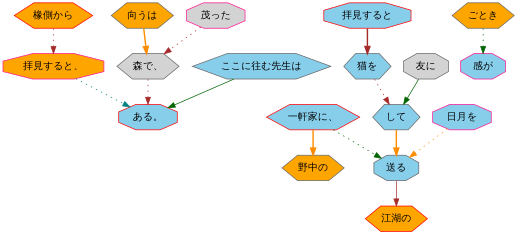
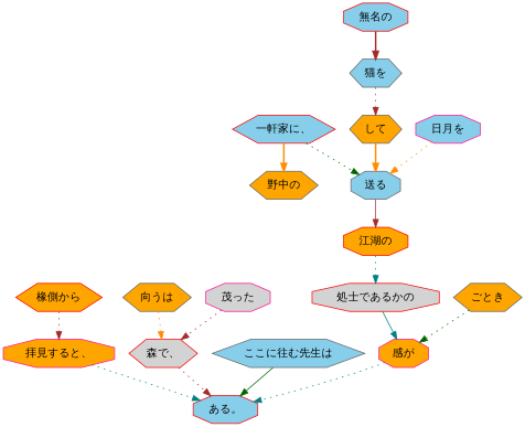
  digraph {
    fontname="Noto Serif"
    node [color=gray40 fillcolor=skyblue fontname="Noto Serif" shape=hexagon style=filled]
    edge [color=brown fontname="Noto Serif" style=dotted]
    n1 [color=red fillcolor=orange label="椽側から"]
    n2 [color=deeppink fillcolor=orange label="拝見すると、" shape=octagon]
    n3 [color=red label="ある。" shape=octagon]
    n4 [fillcolor=orange label="向うは"]
-   n5 [fillcolor=lightgrey label="森で、"]
+   n5 [color=red fillcolor=lightgrey label="森で、"]
    n6 [color=deeppink fillcolor=lightgrey label="茂った" shape=octagon]
    n7 [label="ここに往む先生は"]
    n8 [fillcolor=orange label="野中の"]
    n9 [color=red label="一軒家に、"]
    n10 [label="送る" shape=octagon]
-   n11 [color=red fillcolor=orange label="江湖の"]
-   n12 [color=red label="拝見すると" shape=octagon]
+   n11 [color=red fillcolor=orange label="江湖の" shape=octagon]
+   n12 [color=red label="無名の" shape=octagon]
    n13 [label="猫を"]
-   n14 [label="して"]
-   n15 [fillcolor=lightgrey label="友に" shape=octagon]
+   n14 [fillcolor=orange label="して"]
    n16 [color=deeppink label="日月を" shape=octagon]
-   n18 [color=deeppink label="感が" shape=octagon]
+   n17 [color=red fillcolor=lightgrey label="処士であるかの" shape=octagon]
+   n18 [color=deeppink fillcolor=orange label="感が" shape=octagon]
    n19 [fillcolor=orange label="ごとき"]
    n1 -> n2
    n2 -> n3 [color=teal]
-   n4 -> n5 [color=darkorange style=bold]
+   n4 -> n5 [color=darkorange]
    n5 -> n3
    n6 -> n5
    n7 -> n3 [color=darkgreen style=solid]
    n9 -> n8 [color=darkorange style=bold]
    n9 -> n10 [color=darkgreen]
    n10 -> n11 [style=solid]
+   n11 -> n17 [color=teal]
    n12 -> n13 [style=bold]
    n13 -> n14
    n14 -> n10 [color=darkorange style=bold]
-   n15 -> n14 [color=darkgreen style=solid]
    n16 -> n10 [color=darkorange]
+   n17 -> n18 [color=teal style=solid]
+   n18 -> n3 [color=teal]
    n19 -> n18 [color=darkgreen]
  }
